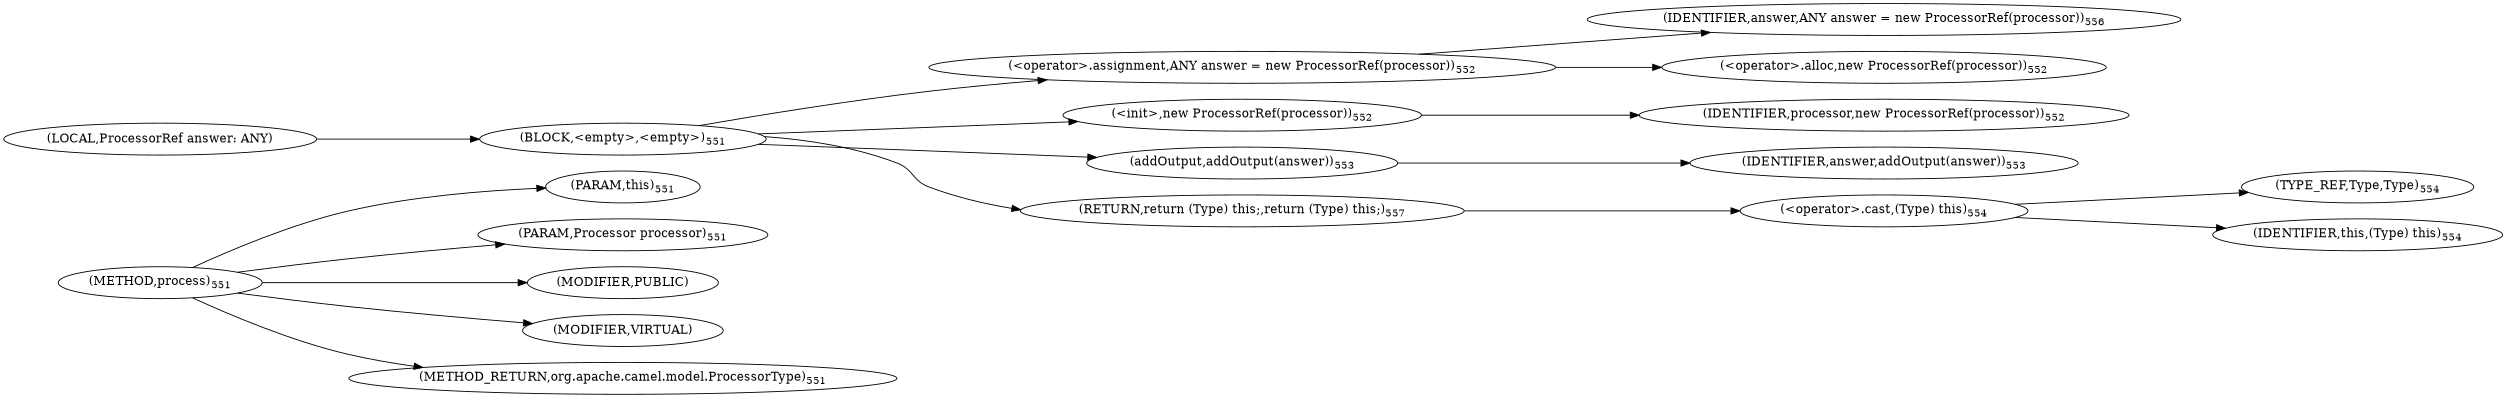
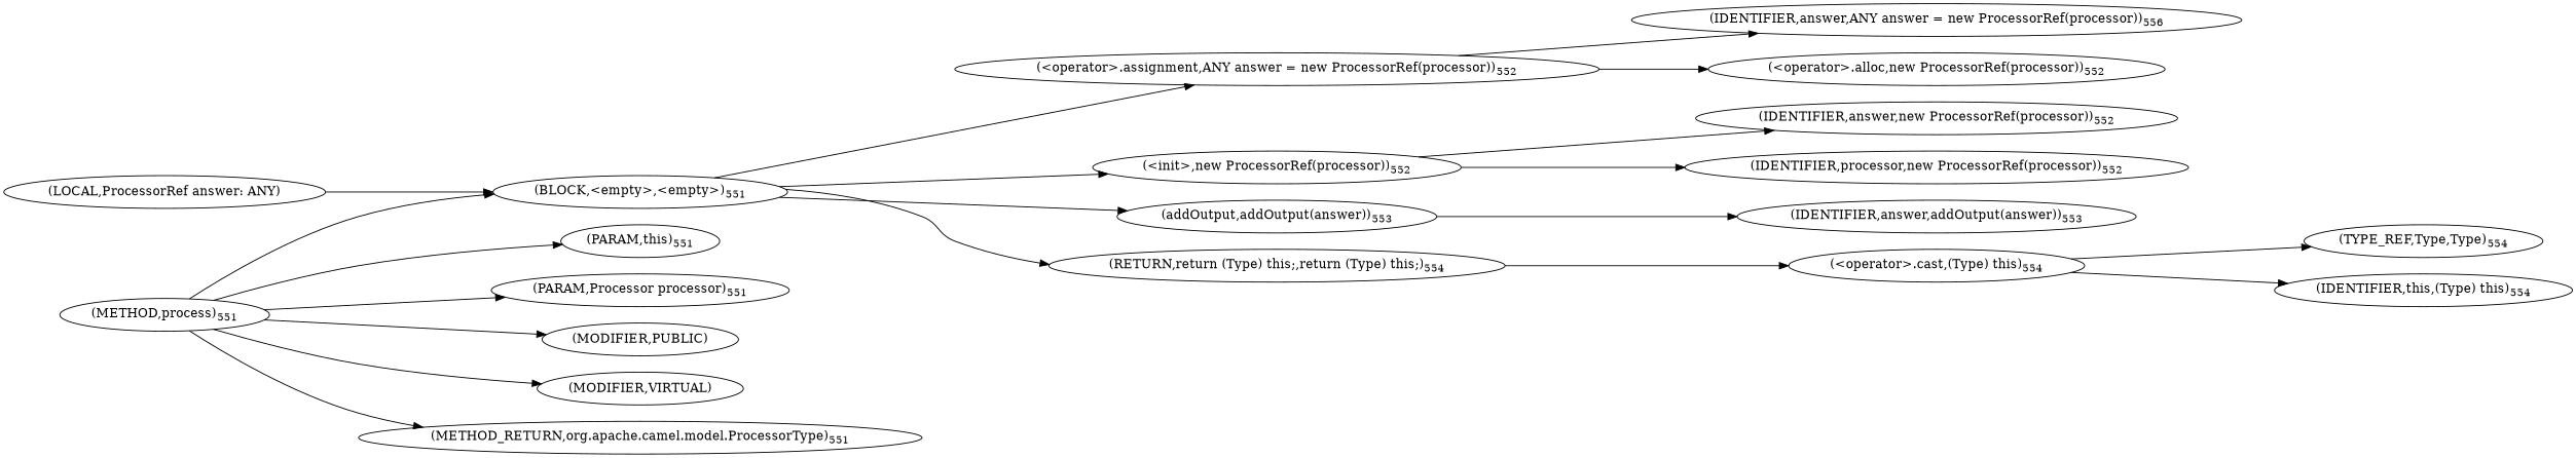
  digraph {
    rankdir=LR
    n1 [label=<(METHOD,process)<SUB>551</SUB>>]
    n2 [label=<(PARAM,this)<SUB>551</SUB>>]
    n3 [label=<(PARAM,Processor processor)<SUB>551</SUB>>]
    n4 [label=<(BLOCK,&lt;empty&gt;,&lt;empty&gt;)<SUB>551</SUB>>]
    n5 [label=<(MODIFIER,PUBLIC)>]
    n6 [label=<(MODIFIER,VIRTUAL)>]
    n7 [label=<(METHOD_RETURN,org.apache.camel.model.ProcessorType)<SUB>551</SUB>>]
    n8 [label=<(&lt;operator&gt;.assignment,ANY answer = new ProcessorRef(processor))<SUB>552</SUB>>]
    n9 [label=<(&lt;init&gt;,new ProcessorRef(processor))<SUB>552</SUB>>]
    n10 [label=<(addOutput,addOutput(answer))<SUB>553</SUB>>]
-   n11 [label=<(RETURN,return (Type) this;,return (Type) this;)<SUB>557</SUB>>]
+   n11 [label=<(RETURN,return (Type) this;,return (Type) this;)<SUB>554</SUB>>]
    n12 [label=<(LOCAL,ProcessorRef answer: ANY)>]
    n13 [label=<(IDENTIFIER,answer,ANY answer = new ProcessorRef(processor))<SUB>556</SUB>>]
    n14 [label=<(&lt;operator&gt;.alloc,new ProcessorRef(processor))<SUB>552</SUB>>]
+   n15 [label=<(IDENTIFIER,answer,new ProcessorRef(processor))<SUB>552</SUB>>]
    n16 [label=<(IDENTIFIER,processor,new ProcessorRef(processor))<SUB>552</SUB>>]
    n17 [label=<(IDENTIFIER,answer,addOutput(answer))<SUB>553</SUB>>]
    n18 [label=<(&lt;operator&gt;.cast,(Type) this)<SUB>554</SUB>>]
    n19 [label=<(TYPE_REF,Type,Type)<SUB>554</SUB>>]
    n20 [label=<(IDENTIFIER,this,(Type) this)<SUB>554</SUB>>]
    n1 -> n2
    n1 -> n3
+   n1 -> n4
    n1 -> n5
    n1 -> n6
    n1 -> n7
    n4 -> n8
    n4 -> n9
    n4 -> n10
    n4 -> n11
    n8 -> n13
    n8 -> n14
+   n9 -> n15
    n9 -> n16
    n10 -> n17
    n11 -> n18
    n12 -> n4
    n18 -> n19
    n18 -> n20
  }
